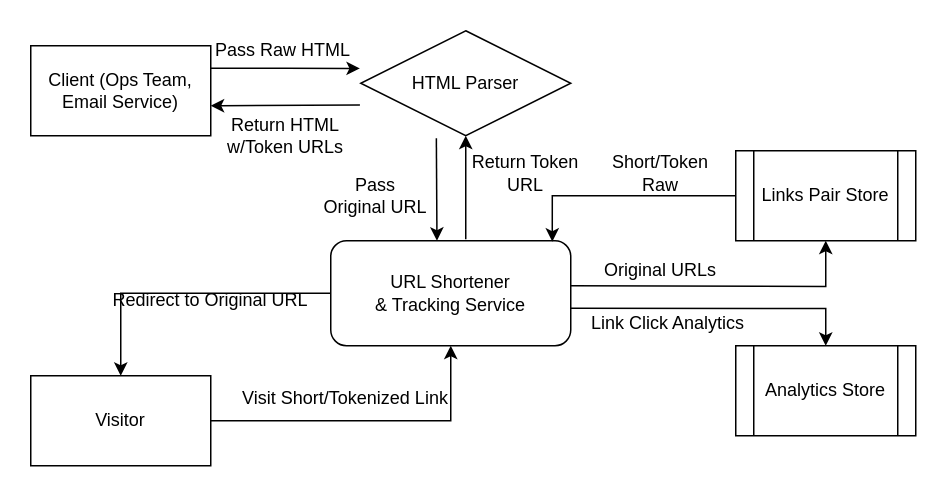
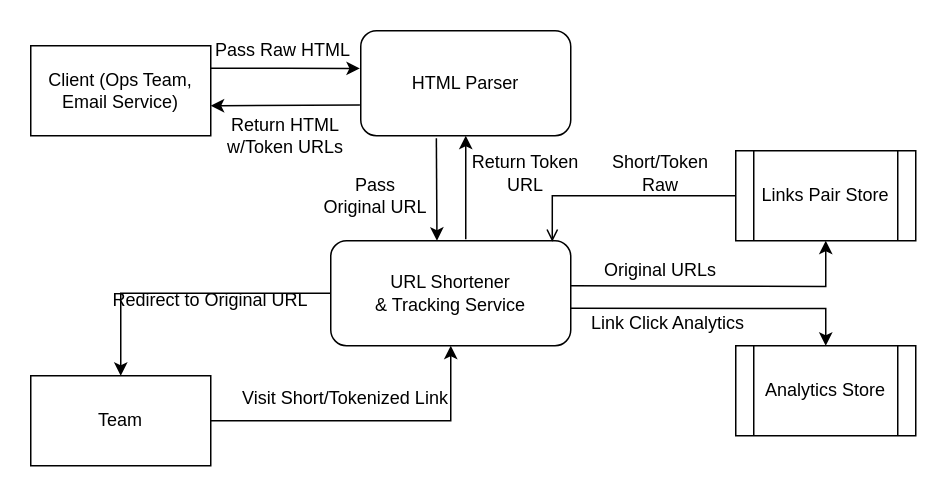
  <mxCell id="0" />
  <mxCell id="1" parent="0" />
  <mxCell id="2" value="Client (Ops Team, Email Service)" style="rounded=0;whiteSpace=wrap;html=1;" vertex="1" parent="1"><mxGeometry x="20" y="30" width="120" height="60" as="geometry" /></mxCell>
  <mxCell id="3" value="" style="edgeStyle=orthogonalEdgeStyle;rounded=0;orthogonalLoop=1;jettySize=auto;html=1;entryX=0.5;entryY=1;entryDx=0;entryDy=0;" edge="1" parent="1" target="4"><mxGeometry relative="1" as="geometry"><mxPoint x="380" y="190" as="sourcePoint" /><mxPoint x="520.024" y="160" as="targetPoint" /></mxGeometry></mxCell>
  <mxCell id="4" value="Links Pair Store" style="shape=process;whiteSpace=wrap;html=1;backgroundOutline=1;rounded=0;" vertex="1" parent="1"><mxGeometry x="490" y="100" width="120" height="60" as="geometry" /></mxCell>
  <mxCell id="5" value="" style="endArrow=classic;html=1;rounded=0;entryX=0.363;entryY=-0.003;entryDx=0;entryDy=0;exitX=0.36;exitY=1.024;exitDx=0;exitDy=0;exitPerimeter=0;entryPerimeter=0;" edge="1" parent="1" source="9"><mxGeometry width="50" height="50" relative="1" as="geometry"><mxPoint x="289.988" y="120.87" as="sourcePoint" /><mxPoint x="290.82" y="160" as="targetPoint" /></mxGeometry></mxCell>
  <mxCell id="6" value="" style="endArrow=classic;html=1;rounded=0;entryX=0.5;entryY=1;entryDx=0;entryDy=0;" edge="1" parent="1" target="9"><mxGeometry width="50" height="50" relative="1" as="geometry"><mxPoint x="310" y="159" as="sourcePoint" /><mxPoint x="323.362" y="120" as="targetPoint" /></mxGeometry></mxCell>
  <mxCell id="7" value="Analytics Store" style="shape=process;whiteSpace=wrap;html=1;backgroundOutline=1;rounded=0;" vertex="1" parent="1"><mxGeometry x="490" y="230" width="120" height="60" as="geometry" /></mxCell>
  <mxCell id="8" value="" style="edgeStyle=orthogonalEdgeStyle;rounded=0;orthogonalLoop=1;jettySize=auto;html=1;entryX=0.5;entryY=0;entryDx=0;entryDy=0;exitX=0.997;exitY=0.644;exitDx=0;exitDy=0;exitPerimeter=0;" edge="1" parent="1" source="11" target="7"><mxGeometry relative="1" as="geometry"><mxPoint x="381.08" y="209.24" as="sourcePoint" /><mxPoint x="470" y="160" as="targetPoint" /></mxGeometry></mxCell>
- <mxCell id="9" value="HTML Parser" style="rhombus;whiteSpace=wrap;html=1;" vertex="1" parent="1"><mxGeometry x="240" y="20" width="140" height="70" as="geometry" /></mxCell>
+ <mxCell id="9" value="HTML Parser" style="rounded=1;whiteSpace=wrap;html=1;" vertex="1" parent="1"><mxGeometry x="240" y="20" width="140" height="70" as="geometry" /></mxCell>
  <mxCell id="10" style="edgeStyle=orthogonalEdgeStyle;rounded=0;orthogonalLoop=1;jettySize=auto;html=1;entryX=0.5;entryY=0;entryDx=0;entryDy=0;" edge="1" parent="1" source="11" target="13"><mxGeometry relative="1" as="geometry" /></mxCell>
  <mxCell id="11" value="URL Shortener&lt;br&gt;&amp;amp; Tracking Service" style="rounded=1;whiteSpace=wrap;html=1;" vertex="1" parent="1"><mxGeometry x="220" y="160" width="160" height="70" as="geometry" /></mxCell>
  <mxCell id="12" value="Pass Raw HTML&amp;nbsp;&lt;br&gt;&lt;div&gt;&lt;br&gt;&lt;/div&gt;" style="text;html=1;align=center;verticalAlign=middle;whiteSpace=wrap;rounded=0;" vertex="1" parent="1"><mxGeometry x="140" y="30" width="100" height="20" as="geometry" /></mxCell>
- <mxCell id="13" value="Visitor" style="rounded=0;whiteSpace=wrap;html=1;" vertex="1" parent="1"><mxGeometry x="20" y="250" width="120" height="60" as="geometry" /></mxCell>
+ <mxCell id="13" value="Team" style="rounded=0;whiteSpace=wrap;html=1;" vertex="1" parent="1"><mxGeometry x="20" y="250" width="120" height="60" as="geometry" /></mxCell>
  <mxCell id="14" value="" style="endArrow=classic;html=1;rounded=0;exitX=1;exitY=0.5;exitDx=0;exitDy=0;entryX=0.5;entryY=1;entryDx=0;entryDy=0;" edge="1" parent="1" source="13" target="11"><mxGeometry width="50" height="50" relative="1" as="geometry"><mxPoint x="250" y="310" as="sourcePoint" /><mxPoint x="300" y="260" as="targetPoint" /><Array as="points"><mxPoint x="300" y="280" /></Array></mxGeometry></mxCell>
- <mxCell id="15" style="edgeStyle=orthogonalEdgeStyle;rounded=0;orthogonalLoop=1;jettySize=auto;html=1;entryX=0.923;entryY=0.009;entryDx=0;entryDy=0;entryPerimeter=0;" edge="1" parent="1" source="4" target="11"><mxGeometry relative="1" as="geometry" /></mxCell>
+ <mxCell id="15" style="edgeStyle=orthogonalEdgeStyle;rounded=0;orthogonalLoop=1;jettySize=auto;html=1;entryX=0.923;entryY=0.009;entryDx=0;entryDy=0;entryPerimeter=0;endArrow=open;" edge="1" parent="1" source="4" target="11"><mxGeometry relative="1" as="geometry" /></mxCell>
  <mxCell id="16" style="edgeStyle=orthogonalEdgeStyle;rounded=0;orthogonalLoop=1;jettySize=auto;html=1;exitX=1;exitY=0.25;exitDx=0;exitDy=0;entryX=-0.004;entryY=0.359;entryDx=0;entryDy=0;entryPerimeter=0;" edge="1" parent="1" source="2" target="9"><mxGeometry relative="1" as="geometry" /></mxCell>
  <mxCell id="17" value="Visit Short/Tokenized Link" style="text;html=1;align=center;verticalAlign=middle;whiteSpace=wrap;rounded=0;" vertex="1" parent="1"><mxGeometry x="160" y="250" width="140" height="30" as="geometry" /></mxCell>
  <mxCell id="18" value="Redirect to Original URL" style="text;html=1;align=center;verticalAlign=middle;whiteSpace=wrap;rounded=0;" vertex="1" parent="1"><mxGeometry x="70" y="185" width="140" height="30" as="geometry" /></mxCell>
  <mxCell id="19" value="Original URLs" style="text;html=1;align=center;verticalAlign=middle;whiteSpace=wrap;rounded=0;" vertex="1" parent="1"><mxGeometry x="400" y="160" width="80" height="40" as="geometry" /></mxCell>
  <mxCell id="20" value="Short/Token Raw" style="text;html=1;align=center;verticalAlign=middle;whiteSpace=wrap;rounded=0;" vertex="1" parent="1"><mxGeometry x="400" y="100" width="80" height="30" as="geometry" /></mxCell>
  <mxCell id="21" value="Link Click Analytics" style="text;html=1;align=center;verticalAlign=middle;whiteSpace=wrap;rounded=0;" vertex="1" parent="1"><mxGeometry x="390" y="190" width="110" height="50" as="geometry" /></mxCell>
  <mxCell id="22" value="" style="endArrow=classic;html=1;rounded=0;entryX=1;entryY=0.667;entryDx=0;entryDy=0;entryPerimeter=0;exitX=-0.004;exitY=0.708;exitDx=0;exitDy=0;exitPerimeter=0;" edge="1" parent="1" source="9" target="2"><mxGeometry width="50" height="50" relative="1" as="geometry"><mxPoint x="110" y="160" as="sourcePoint" /><mxPoint x="160" y="110" as="targetPoint" /></mxGeometry></mxCell>
  <mxCell id="23" value="&lt;div&gt;Return HTML w/Token URLs&lt;/div&gt;" style="text;html=1;align=center;verticalAlign=middle;whiteSpace=wrap;rounded=0;" vertex="1" parent="1"><mxGeometry x="140" y="80" width="100" height="20" as="geometry" /></mxCell>
  <mxCell id="24" value="&lt;div&gt;Pass&lt;br&gt;Original URL&lt;/div&gt;" style="text;html=1;align=center;verticalAlign=middle;whiteSpace=wrap;rounded=0;" vertex="1" parent="1"><mxGeometry x="200" y="120" width="100" height="20" as="geometry" /></mxCell>
  <mxCell id="25" value="&lt;div&gt;Return Token URL&lt;/div&gt;" style="text;html=1;align=center;verticalAlign=middle;whiteSpace=wrap;rounded=0;" vertex="1" parent="1"><mxGeometry x="300" y="100" width="100" height="30" as="geometry" /></mxCell>
